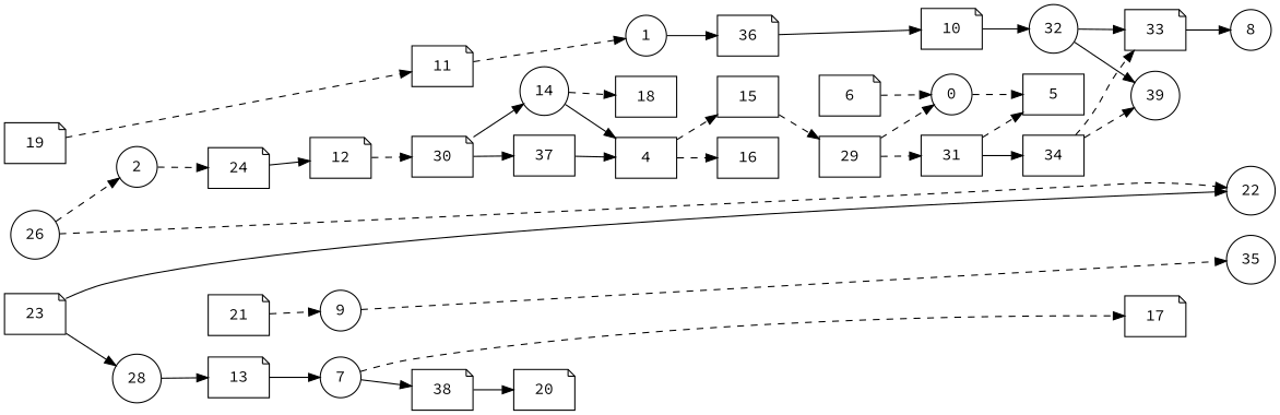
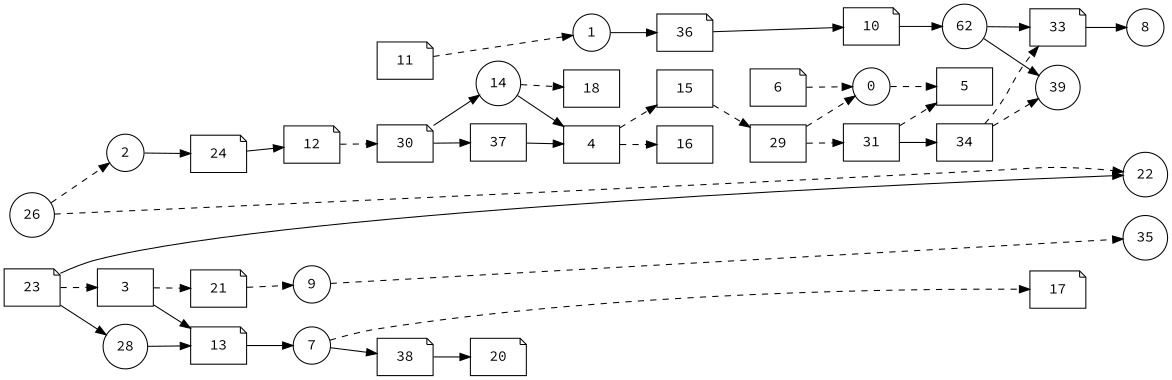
  digraph {
    fontname="Source Code Pro"
    rankdir=LR
    node [fontname="Source Code Pro" shape=note]
    edge [fontname="Source Code Pro" style=dashed weight=0]
    0 [shape=circle]
    5 [shape=box]
    1 [shape=circle]
    36
    10
-   32 [shape=circle]
+   32 [shape=circle label=62]
    33
    39 [shape=circle]
    8 [shape=circle]
    2 [shape=circle]
    24
    12
    30
    14 [shape=circle]
    37 [shape=box]
    4 [shape=box]
    18 [shape=box]
+   3 [shape=box]
    13
    21
    7 [shape=circle]
    9 [shape=circle]
    17
    38
    35 [shape=circle]
    20
-   19
    11
    15 [shape=box]
    16 [shape=box]
    29 [shape=box]
    31 [shape=box]
    34 [shape=box]
    6
    23
    22 [shape=circle]
    28 [shape=circle]
    26 [shape=circle]
    0 -> 5 [weight=1]
    1 -> 36 [style=solid]
    36 -> 10 [style=solid]
    10 -> 32 [style=solid weight=1]
    32 -> 33 [style=solid]
    32 -> 39 [style=solid weight=1]
    33 -> 8 [style=solid weight=1]
-   2 -> 24
+   2 -> 24 [style=solid]
    24 -> 12 [style=solid]
    12 -> 30
    30 -> 14 [style=solid]
    30 -> 37 [style=solid]
    14 -> 4 [style=solid]
    14 -> 18
    37 -> 4 [style=solid]
    4 -> 15
    4 -> 16 [weight=2]
+   3 -> 13 [style=solid]
+   3 -> 21
    13 -> 7 [style=solid weight=1]
    21 -> 9
    7 -> 17
    7 -> 38 [style=solid]
    9 -> 35
    38 -> 20 [style=solid]
-   19 -> 11
    11 -> 1
    15 -> 29
    29 -> 0
    29 -> 31
    31 -> 5 [weight=1]
    31 -> 34 [style=solid]
    34 -> 33
    34 -> 39 [weight=1]
    6 -> 0
+   23 -> 3 [weight=2]
    23 -> 22 [style=solid]
    23 -> 28 [style=solid]
    28 -> 13 [style=solid]
    26 -> 2
    26 -> 22
  }
